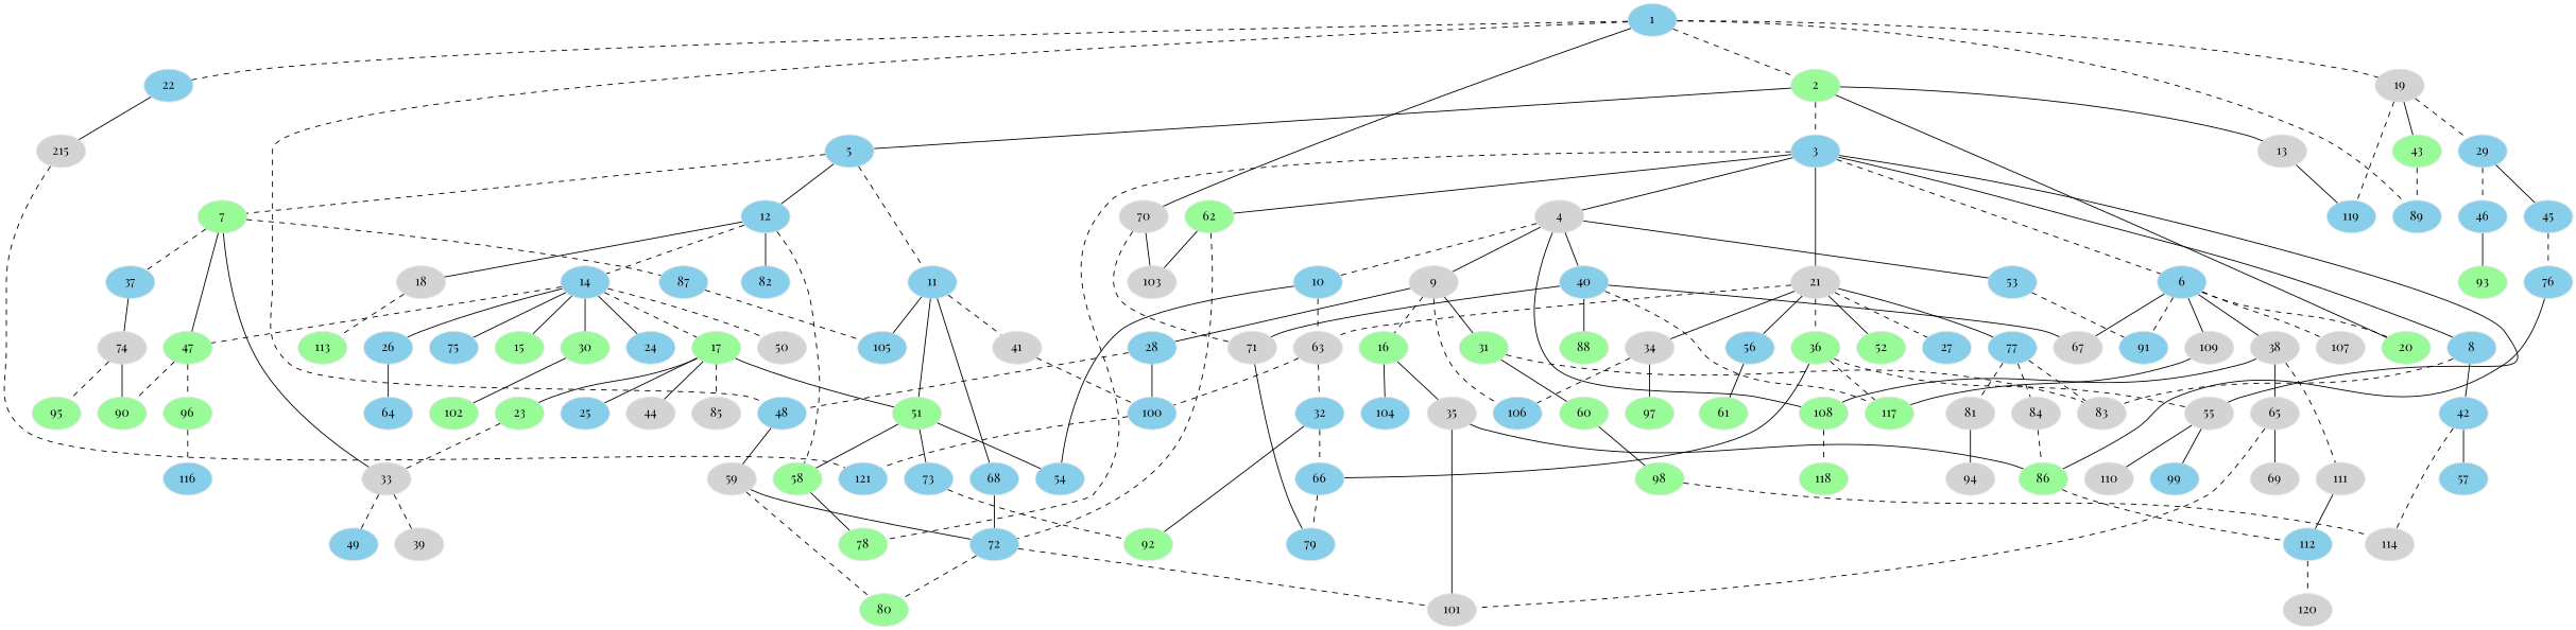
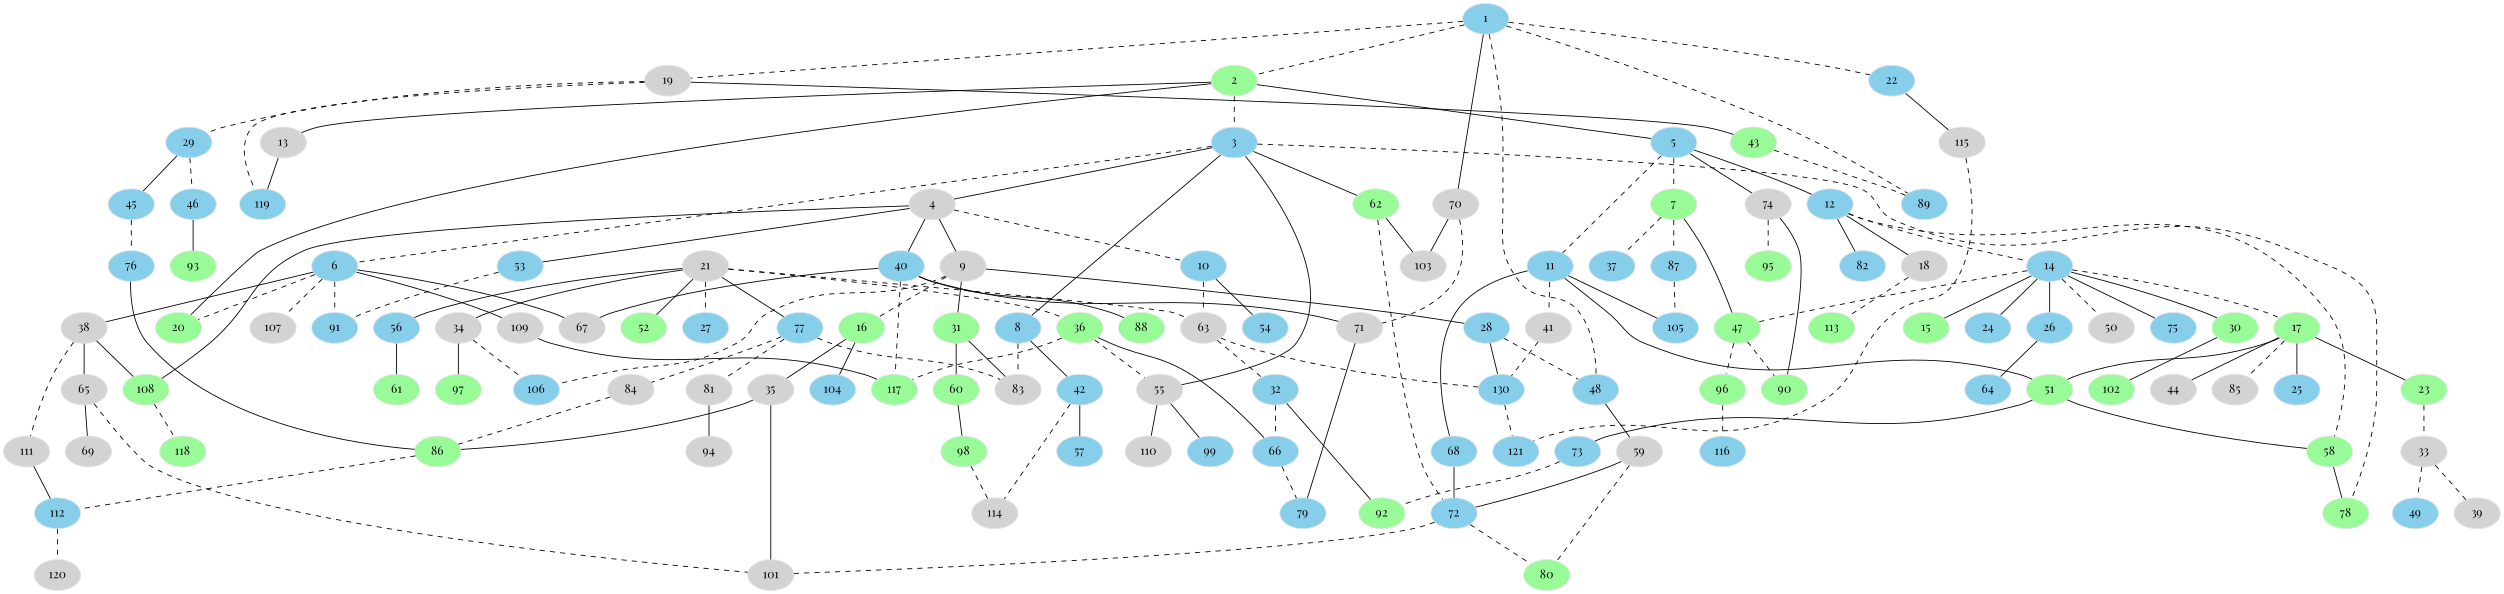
  graph {
    fontname="Playfair Display"
    node [color=gray90 fillcolor=skyblue fontname="Playfair Display" style=filled]
    edge [fontname="Playfair Display" style=solid]
    2 [fillcolor=palegreen]
    1
    19 [fillcolor=lightgrey]
    22
    48
    70 [fillcolor=lightgrey]
    89
    3
    5
    13 [fillcolor=lightgrey]
    20 [fillcolor=palegreen]
    119
    29
    43 [fillcolor=palegreen]
-   115 [fillcolor=lightgrey label=215]
+   115 [fillcolor=lightgrey]
    59 [fillcolor=lightgrey]
    71 [fillcolor=lightgrey]
    103 [fillcolor=lightgrey]
    4 [fillcolor=lightgrey]
    6
    8
    21 [fillcolor=lightgrey]
    55 [fillcolor=lightgrey]
    62 [fillcolor=palegreen]
    78 [fillcolor=palegreen]
    7 [fillcolor=palegreen]
    11
    12
    74 [fillcolor=lightgrey]
    9 [fillcolor=lightgrey]
    10
    40
    53
    108 [fillcolor=palegreen]
    38 [fillcolor=lightgrey]
    67 [fillcolor=lightgrey]
    91
    107 [fillcolor=lightgrey]
    109 [fillcolor=lightgrey]
    42
    83 [fillcolor=lightgrey]
    63 [fillcolor=lightgrey]
    27
    34 [fillcolor=lightgrey]
    36 [fillcolor=palegreen]
    52 [fillcolor=palegreen]
    56
    77
    99
    110 [fillcolor=lightgrey]
    72
    16 [fillcolor=palegreen]
    28
    31 [fillcolor=palegreen]
    106
    54
    117 [fillcolor=palegreen]
    88 [fillcolor=palegreen]
    118 [fillcolor=palegreen]
    33 [fillcolor=lightgrey]
    37
    47 [fillcolor=palegreen]
    87
    41 [fillcolor=lightgrey]
    51 [fillcolor=palegreen]
    68
    105
    14
    18 [fillcolor=lightgrey]
    58 [fillcolor=palegreen]
    82
    90 [fillcolor=palegreen]
    95 [fillcolor=palegreen]
    65 [fillcolor=lightgrey]
    111 [fillcolor=lightgrey]
    39 [fillcolor=lightgrey]
    49
    96 [fillcolor=palegreen]
    57
    114 [fillcolor=lightgrey]
    35 [fillcolor=lightgrey]
    104
-   100
+   100 [label=130]
    60 [fillcolor=palegreen]
    32
    66
    92 [fillcolor=palegreen]
    73
    15 [fillcolor=palegreen]
    17 [fillcolor=palegreen]
    24
    26
    30 [fillcolor=palegreen]
    50 [fillcolor=lightgrey]
    75
    113 [fillcolor=palegreen]
    23 [fillcolor=palegreen]
    25
    44 [fillcolor=lightgrey]
    85 [fillcolor=lightgrey]
    64
    102 [fillcolor=palegreen]
    120 [fillcolor=lightgrey]
    86 [fillcolor=palegreen]
    101 [fillcolor=lightgrey]
    45
    46
    97 [fillcolor=palegreen]
    61 [fillcolor=palegreen]
    81 [fillcolor=lightgrey]
    84 [fillcolor=lightgrey]
    121
    76
    93 [fillcolor=palegreen]
    98 [fillcolor=palegreen]
    79
    112
    69 [fillcolor=lightgrey]
    116
    80 [fillcolor=palegreen]
    94 [fillcolor=lightgrey]
    2 -- 3 [style=dashed]
    2 -- 5
    2 -- 13
    2 -- 20
    1 -- 2 [style=dashed]
    1 -- 19 [style=dashed]
    1 -- 22 [style=dashed]
    1 -- 48 [style=dashed]
    1 -- 70
    1 -- 89 [style=dashed]
    19 -- 119 [style=dashed]
    19 -- 29 [style=dashed]
    19 -- 43
    22 -- 115
    48 -- 59
    70 -- 71 [style=dashed]
    70 -- 103
    3 -- 4
    3 -- 6 [style=dashed]
    3 -- 8
-   3 -- 21
    3 -- 55
    3 -- 62
    3 -- 78 [style=dashed]
    5 -- 7 [style=dashed]
    5 -- 11 [style=dashed]
    5 -- 12
-   37 -- 74
+   5 -- 74
    13 -- 119
    29 -- 45
    29 -- 46 [style=dashed]
    43 -- 89 [style=dashed]
    115 -- 121 [style=dashed]
    59 -- 72
    59 -- 80 [style=dashed]
    71 -- 79
    4 -- 9
    4 -- 10 [style=dashed]
    4 -- 40
    4 -- 53
    4 -- 108
    6 -- 20 [style=dashed]
    6 -- 38
    6 -- 67
    6 -- 91 [style=dashed]
    6 -- 107 [style=dashed]
    6 -- 109
    8 -- 42
    8 -- 83 [style=dashed]
    21 -- 63 [style=dashed]
    21 -- 27 [style=dashed]
    21 -- 34
    21 -- 36 [style=dashed]
    21 -- 52
    21 -- 56
    21 -- 77
    55 -- 99
    55 -- 110
    62 -- 103
    62 -- 72 [style=dashed]
-   7 -- 33
    7 -- 37 [style=dashed]
    7 -- 47
    7 -- 87 [style=dashed]
    11 -- 41 [style=dashed]
    11 -- 51
    11 -- 68
    11 -- 105
    12 -- 14 [style=dashed]
    12 -- 18
    12 -- 58 [style=dashed]
    12 -- 82
    74 -- 90
    74 -- 95 [style=dashed]
    9 -- 16 [style=dashed]
    9 -- 28
    9 -- 31
    9 -- 106 [style=dashed]
    10 -- 63 [style=dashed]
    10 -- 54
    40 -- 71
    40 -- 67
    40 -- 117 [style=dashed]
    40 -- 88
    53 -- 91 [style=dashed]
    108 -- 118 [style=dashed]
    38 -- 108
    38 -- 65
    38 -- 111 [style=dashed]
    109 -- 117
    42 -- 57
    42 -- 114 [style=dashed]
    63 -- 100 [style=dashed]
    63 -- 32 [style=dashed]
    34 -- 106 [style=dashed]
    34 -- 97
    36 -- 55 [style=dashed]
    36 -- 117 [style=dashed]
    36 -- 66
    56 -- 61
    77 -- 83 [style=dashed]
    77 -- 81 [style=dashed]
    77 -- 84 [style=dashed]
    72 -- 101 [style=dashed]
    72 -- 80 [style=dashed]
    16 -- 35
    16 -- 104
    28 -- 48 [style=dashed]
    28 -- 100
-   31 -- 83 [style=dashed]
+   31 -- 83
    31 -- 60
    33 -- 39 [style=dashed]
    33 -- 49 [style=dashed]
    47 -- 90 [style=dashed]
    47 -- 96 [style=dashed]
    87 -- 105 [style=dashed]
    41 -- 100 [style=dashed]
-   51 -- 54
    51 -- 58
    51 -- 73
    68 -- 72
    14 -- 47 [style=dashed]
    14 -- 15
    14 -- 17 [style=dashed]
    14 -- 24
    14 -- 26
    14 -- 30
    14 -- 50 [style=dashed]
    14 -- 75
    18 -- 113 [style=dashed]
    58 -- 78
    65 -- 101 [style=dashed]
    65 -- 69
    111 -- 112
    96 -- 116 [style=dashed]
    35 -- 86
    35 -- 101
    100 -- 121 [style=dashed]
    60 -- 98
    32 -- 66 [style=dashed]
    32 -- 92
    66 -- 79 [style=dashed]
    73 -- 92 [style=dashed]
    17 -- 51
    17 -- 23
    17 -- 25
    17 -- 44
    17 -- 85 [style=dashed]
    26 -- 64
    30 -- 102
    23 -- 33 [style=dashed]
    86 -- 112 [style=dashed]
    45 -- 76 [style=dashed]
    46 -- 93
    81 -- 94
    84 -- 86 [style=dashed]
    76 -- 86
    98 -- 114 [style=dashed]
    112 -- 120 [style=dashed]
  }
